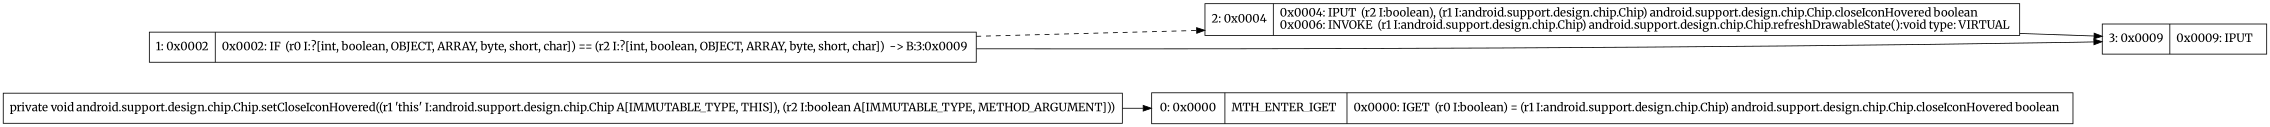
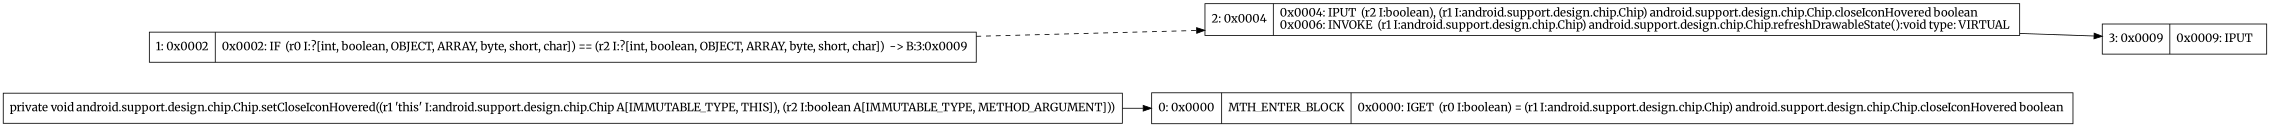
  digraph {
    fontname=Merriweather
    rankdir=LR
    node [fontname=Merriweather shape=record]
    edge [fontname=Merriweather]
-   n1 [label="{0\:\ 0x0000|MTH_ENTER_IGET\l|0x0000: IGET  (r0 I:boolean) = (r1 I:android.support.design.chip.Chip) android.support.design.chip.Chip.closeIconHovered boolean \l}"]
+   n1 [label="{0\:\ 0x0000|MTH_ENTER_BLOCK\l|0x0000: IGET  (r0 I:boolean) = (r1 I:android.support.design.chip.Chip) android.support.design.chip.Chip.closeIconHovered boolean \l}"]
    n2 [label="{1\:\ 0x0002|0x0002: IF  (r0 I:?[int, boolean, OBJECT, ARRAY, byte, short, char]) == (r2 I:?[int, boolean, OBJECT, ARRAY, byte, short, char])  \-\> B:3:0x0009 \l}"]
    n3 [label="{2\:\ 0x0004|0x0004: IPUT  (r2 I:boolean), (r1 I:android.support.design.chip.Chip) android.support.design.chip.Chip.closeIconHovered boolean \l0x0006: INVOKE  (r1 I:android.support.design.chip.Chip) android.support.design.chip.Chip.refreshDrawableState():void type: VIRTUAL \l}"]
    n4 [label="{3\:\ 0x0009|0x0009: IPUT   \l}"]
    n5 [label="{private void android.support.design.chip.Chip.setCloseIconHovered((r1 'this' I:android.support.design.chip.Chip A[IMMUTABLE_TYPE, THIS]), (r2 I:boolean A[IMMUTABLE_TYPE, METHOD_ARGUMENT])) }"]
    n2 -> n3 [style=dashed]
-   n2 -> n4
    n3 -> n4
    n5 -> n1
  }
